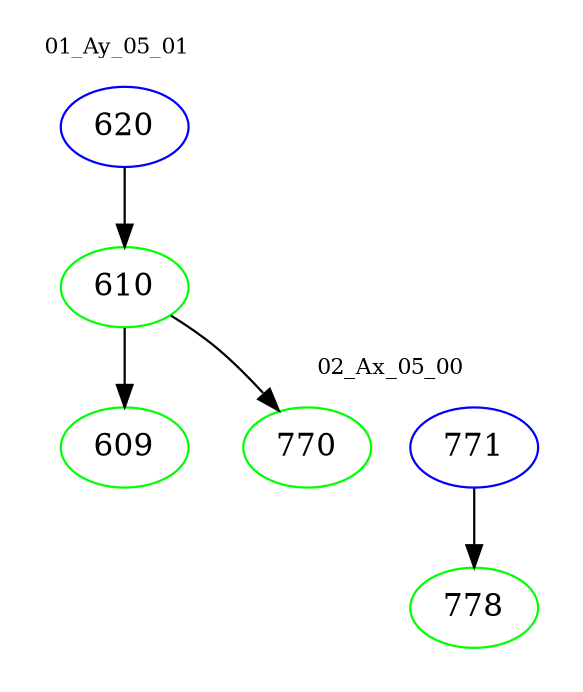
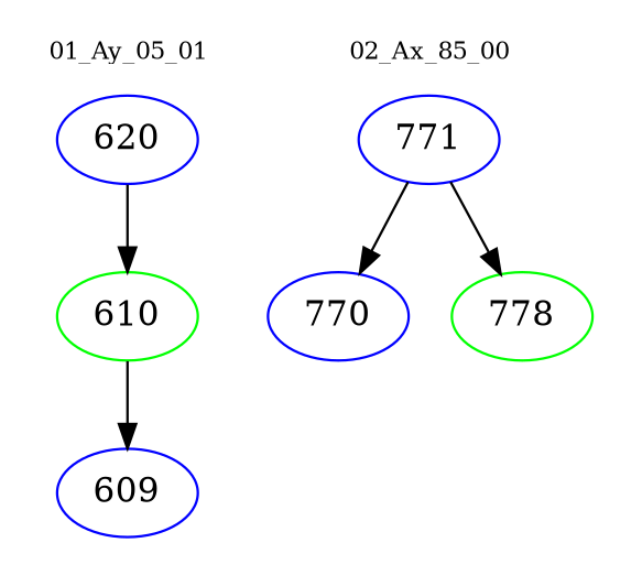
  digraph {
    node [color=green]
    edge [color=black]
    n1 [label=610]
-   n2 [label=609]
+   n2 [color=blue label=609]
    n3 [color=blue label=620]
    n4 [color=blue label=771]
-   n5 [label=770]
+   n5 [color=blue label=770]
    n6 [label=778]
    subgraph cluster_1 {
      color=white
      fontsize=10
      label="01_Ay_05_01"
      n1
      n2
      n3
    }
    subgraph cluster_2 {
      color=white
      fontsize=10
-     label="02_Ax_05_00"
+     label="02_Ax_85_00"
      n4
      n5
      n6
    }
    n1 -> n2
    n3 -> n1
-   n1 -> n5
+   n4 -> n5
    n4 -> n6
  }
